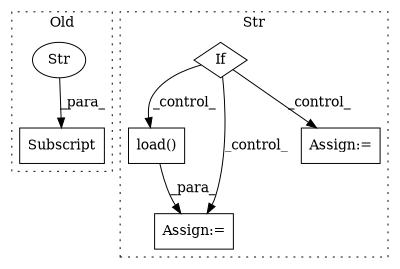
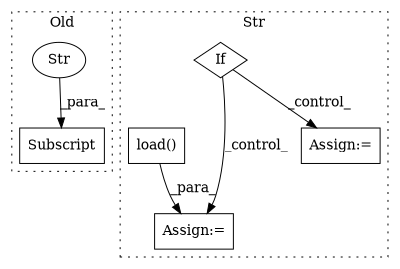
  digraph {
    node [a=68 l=3 shape=box]
    n1 [a=63 l="29,0" label=Subscript s="11238,0"]
    n2 [a=66 l=13 label=Str s=11253 shape=ellipse]
    n3 [a=75 l="28,14" label="load()" s="6912,7009"]
    n4 [label="Assign:=" s=6909]
    n5 [a=96 label=If s=6570 shape=diamond]
    n6 [label="Assign:=" s=6781]
    subgraph cluster_1 {
      label=Old
      style=dotted
      n1
      n2
    }
    subgraph cluster_2 {
      label=Str
      style=dotted
      n3
      n4
      n5
      n6
    }
    n2 -> n1 [label=_para_]
    n3 -> n4 [label=_para_]
-   n5 -> n3 [label=_control_]
    n5 -> n4 [label=_control_]
    n5 -> n6 [label=_control_]
  }
